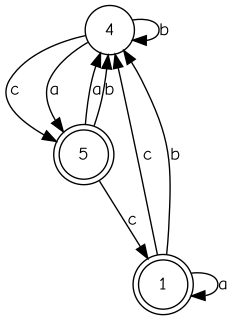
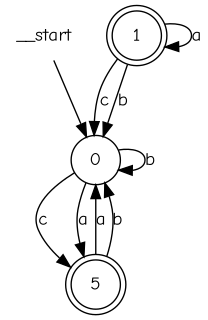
  digraph {
    fontname="Comic Neue"
    node [fontname="Comic Neue" shape=doublecircle]
    edge [fontname="Comic Neue"]
-   n2 [label=4 shape=circle]
+   __start [shape=none]
+   n2 [label=0 shape=circle]
    n3 [label=5]
    n4 [label=1]
+   __start -> n2
    n2 -> n2 [label=b]
    n2 -> n3 [label=c]
    n2 -> n3 [label=a]
    n3 -> n2 [label=a]
    n3 -> n2 [label=b]
-   n3 -> n4 [label=c]
    n4 -> n2 [label=c]
    n4 -> n2 [label=b]
    n4 -> n4 [label=a]
  }
